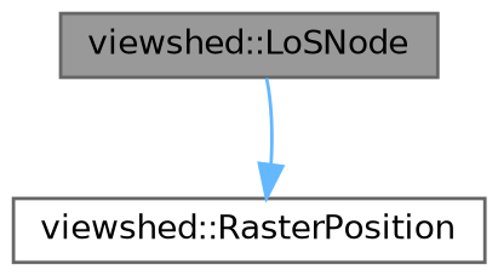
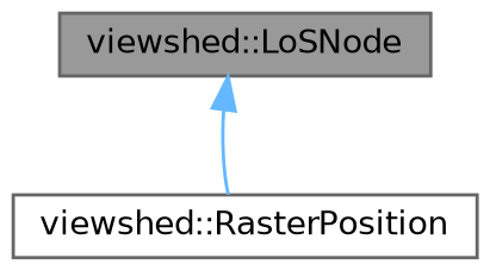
  digraph {
    node [color=gray40 fontname=Helvetica fontsize=10 shape=box style=filled]
    n1 [fillcolor=grey60 fontcolor=black height=0.2 label="viewshed::LoSNode" width=0.4]
    n2 [fillcolor=white height=0.2 label="viewshed::RasterPosition" width=0.4]
-   n2 -> n1 [color=steelblue1 dir=back fontname=Helvetica fontsize=10 labelfontname=Helvetica labelfontsize=10 style=solid]
+   n1 -> n2 [color=steelblue1 dir=back fontname=Helvetica fontsize=10 labelfontname=Helvetica labelfontsize=10 style=solid]
  }
